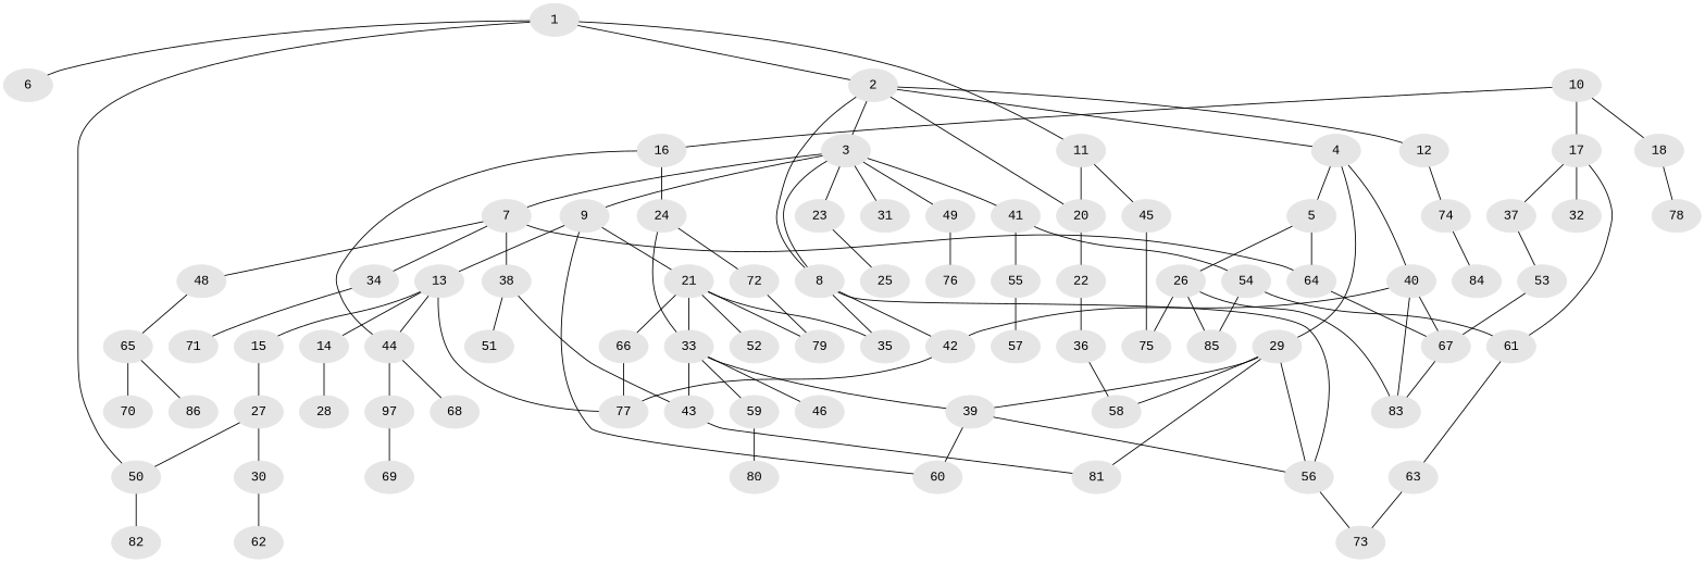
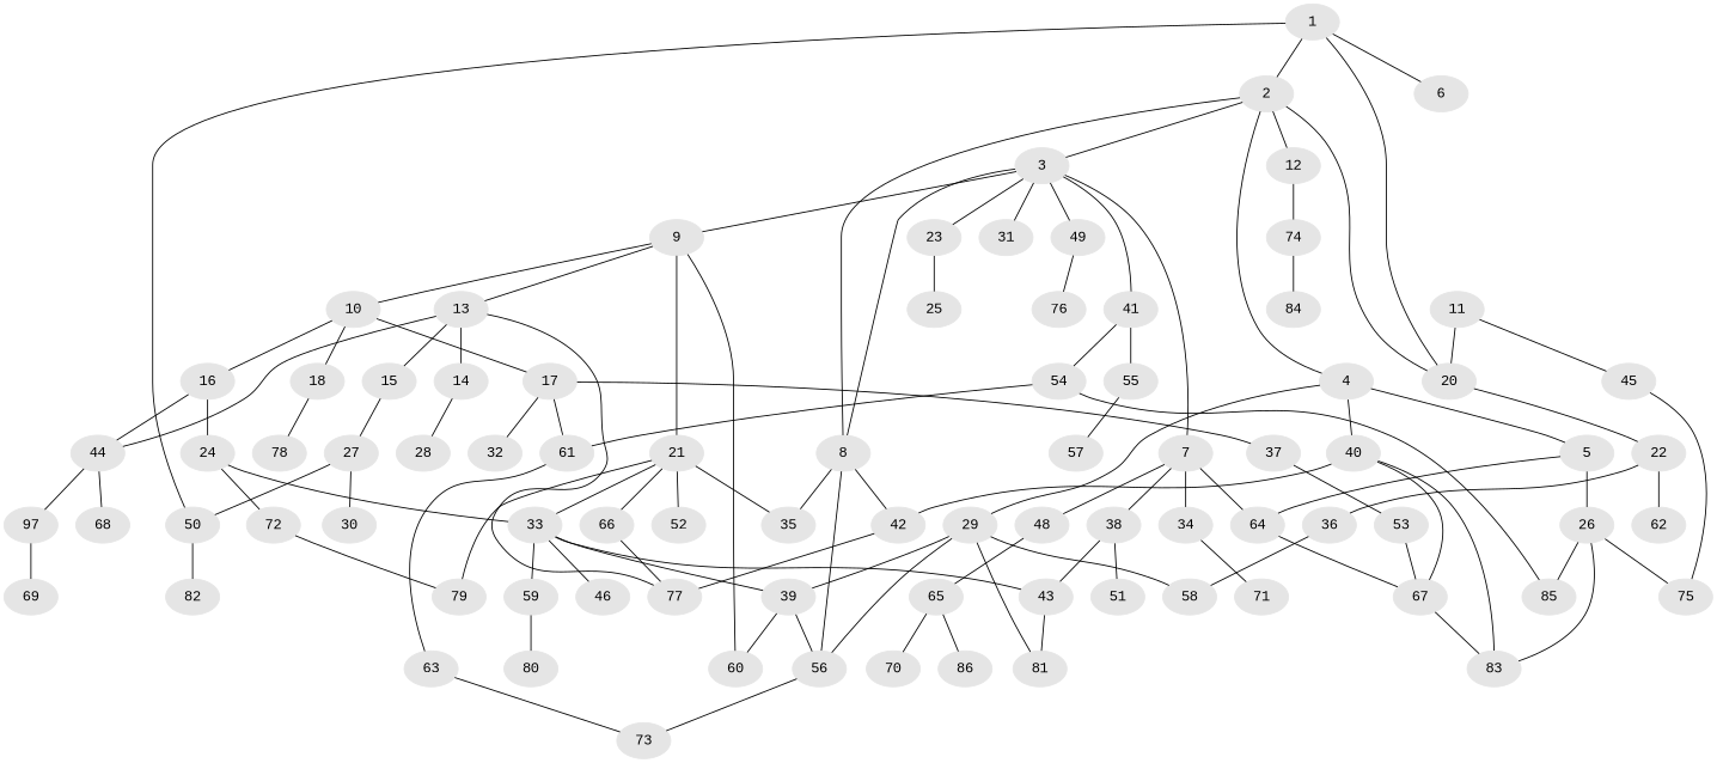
  graph {
    fontname="Liberation Mono"
    node [color=gray90 fontname="Liberation Mono" style=filled]
    edge [fontname="Liberation Mono"]
    1
    2
    6
    11
    50
    3
    4
    8
    12
    20
    45
    82
    7
    9
    23
    31
    41
    49
    5
    29
    40
    35
    42
    56
    74
    22
    64
    34
    38
    48
    10
    13
    21
    60
    25
    54
    55
    76
    26
    39
    58
    81
    83
    67
    75
    85
    71
    43
    51
    65
    77
    73
    16
    17
    18
    14
    15
    44
    33
    52
    66
    79
    24
    32
    37
    61
    78
    84
    28
    27
    68
    n72 [label=97]
    30
    72
    53
    63
    36
    46
    59
    62
    80
    57
    69
    70
    86
    1 -- 2
    1 -- 6
-   1 -- 11
+   1 -- 20
    1 -- 50
    2 -- 3
    2 -- 4
    2 -- 8
    2 -- 12
    2 -- 20
    11 -- 20
    11 -- 45
    50 -- 82
    3 -- 8
    3 -- 7
    3 -- 9
    3 -- 23
    3 -- 31
    3 -- 41
    3 -- 49
    4 -- 5
    4 -- 29
    4 -- 40
    8 -- 35
    8 -- 42
    8 -- 56
    12 -- 74
    20 -- 22
    45 -- 75
    7 -- 64
    7 -- 34
    7 -- 38
    7 -- 48
+   9 -- 10
    9 -- 13
    9 -- 21
    9 -- 60
    23 -- 25
    41 -- 54
    41 -- 55
    49 -- 76
    5 -- 64
    5 -- 26
    29 -- 56
    29 -- 39
    29 -- 58
    29 -- 81
    40 -- 42
    40 -- 83
    40 -- 67
    42 -- 77
    56 -- 73
    74 -- 84
    22 -- 36
    64 -- 67
    34 -- 71
    38 -- 43
    38 -- 51
    48 -- 65
    10 -- 16
    10 -- 17
    10 -- 18
    13 -- 77
    13 -- 14
    13 -- 15
    13 -- 44
    21 -- 35
    21 -- 33
    21 -- 52
    21 -- 66
    21 -- 79
    54 -- 85
    54 -- 61
    55 -- 57
    26 -- 83
    26 -- 75
    26 -- 85
    39 -- 56
    39 -- 60
    67 -- 83
    43 -- 81
    65 -- 70
    65 -- 86
    16 -- 44
    16 -- 24
    17 -- 32
    17 -- 37
    17 -- 61
    18 -- 78
    14 -- 28
    15 -- 27
    44 -- 68
    44 -- n72
    33 -- 39
    33 -- 43
    33 -- 46
    33 -- 59
    66 -- 77
    24 -- 33
    24 -- 72
    37 -- 53
    61 -- 63
    27 -- 50
    27 -- 30
    n72 -- 69
-   30 -- 62
+   22 -- 62
    72 -- 79
    53 -- 67
    63 -- 73
    36 -- 58
    59 -- 80
  }
